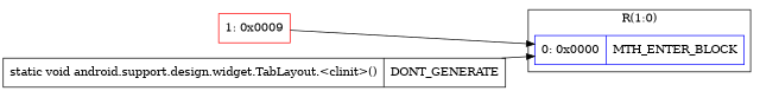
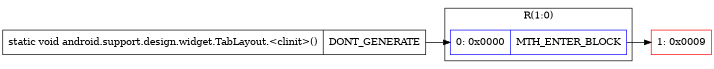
  digraph {
    rankdir=LR
    node [shape=record]
    n1 [color=blue label="{0\:\ 0x0000|MTH_ENTER_BLOCK\l}"]
    n2 [color=red label="{1\:\ 0x0009}"]
    n3 [label="{static void android.support.design.widget.TabLayout.\<clinit\>()  | DONT_GENERATE\l}"]
    subgraph cluster_1 {
      label="R(1:0)"
      n1
    }
-   n2 -> n1
+   n1 -> n2
    n3 -> n1
  }
